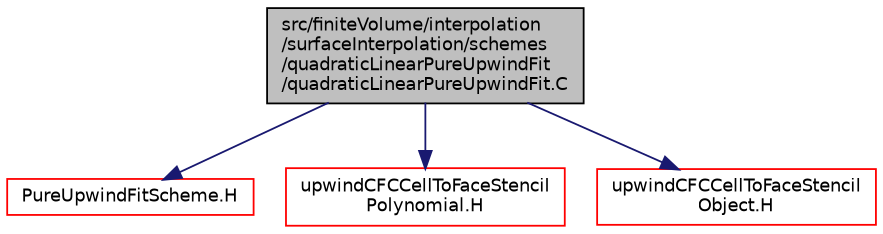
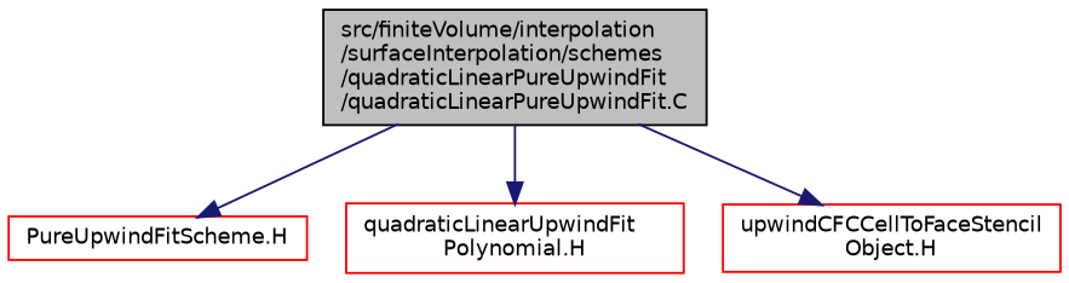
  digraph {
    node [color=red fontname=Helvetica fontsize=10 shape=record]
    edge [color=midnightblue fontname=Helvetica fontsize=10 labelfontname=Helvetica labelfontsize=10 style=solid]
    n1 [color=black fillcolor=grey75 fontcolor=black height=0.2 label="src/finiteVolume/interpolation\l/surfaceInterpolation/schemes\l/quadraticLinearPureUpwindFit\l/quadraticLinearPureUpwindFit.C" style=filled width=0.4]
    n2 [height=0.2 label="PureUpwindFitScheme.H" width=0.4]
-   n3 [height=0.2 label="upwindCFCCellToFaceStencil\lPolynomial.H" width=0.4]
+   n3 [height=0.2 label="quadraticLinearUpwindFit\lPolynomial.H" width=0.4]
    n4 [height=0.2 label="upwindCFCCellToFaceStencil\lObject.H" width=0.4]
    n1 -> n2
    n1 -> n3
    n1 -> n4
  }
